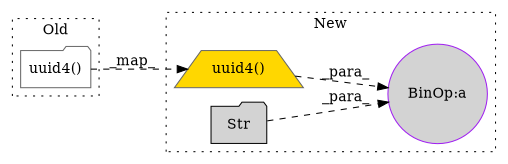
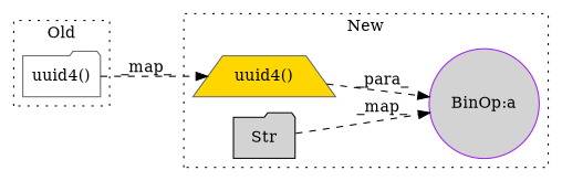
  digraph {
    rankdir=LR
    node [a=75 l=12 shape=folder style=filled fillcolor=lightgrey color=gray40]
    edge [style=dashed]
    n1 [label="uuid4()" s=1036 shape=trapezium fillcolor=gold]
    n2 [a=82 l=3 label="BinOp:a" s=1032 shape=circle color=purple]
    n3 [a=66 l=9 label=Str s=1023 color=black]
    n4 [label="uuid4()" s=1062 fillcolor=white]
    subgraph cluster_1 {
      label=New
      style=dotted
      n1
      n2
      n3
    }
    subgraph cluster_2 {
      label=Old
      style=dotted
      n4
    }
    n1 -> n2 [label=_para_]
-   n3 -> n2 [label=_para_]
+   n3 -> n2 [label=_map_]
    n4 -> n1 [label=_map_]
  }
